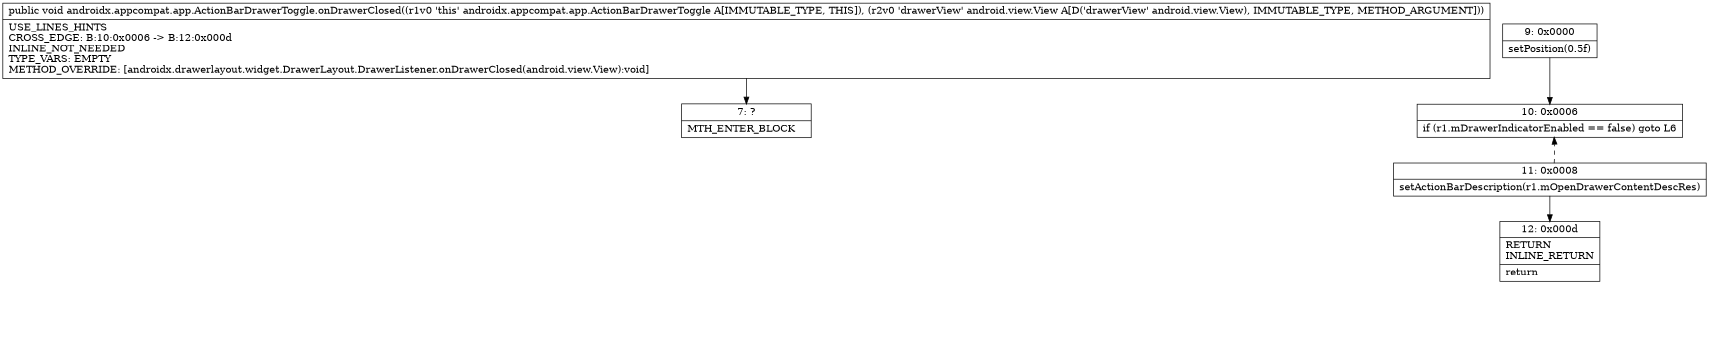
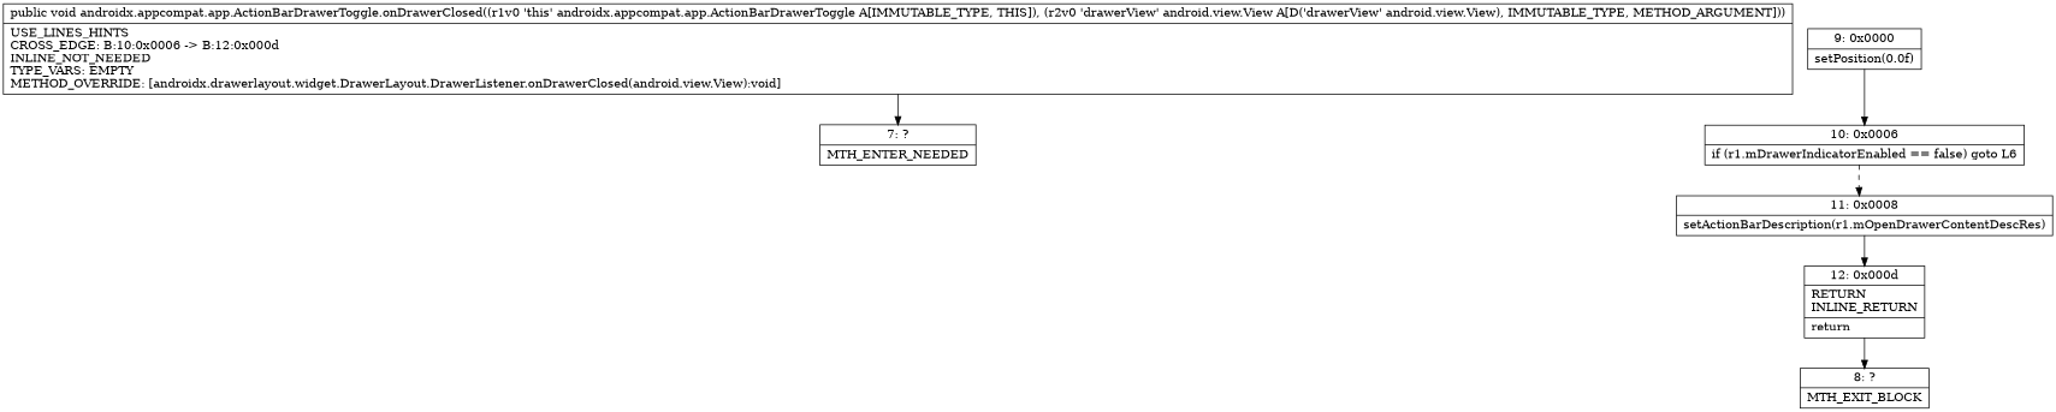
  digraph {
    node [shape=record]
-   n1 [label="{7\:\ ?|MTH_ENTER_BLOCK\l}"]
-   n2 [label="{9\:\ 0x0000|setPosition(0.5f)\l}"]
+   n1 [label="{7\:\ ?|MTH_ENTER_NEEDED\l}"]
+   n2 [label="{9\:\ 0x0000|setPosition(0.0f)\l}"]
    n3 [label="{10\:\ 0x0006|if (r1.mDrawerIndicatorEnabled == false) goto L6\l}"]
    n4 [label="{11\:\ 0x0008|setActionBarDescription(r1.mOpenDrawerContentDescRes)\l}"]
    n5 [label="{12\:\ 0x000d|RETURN\lINLINE_RETURN\l|return\l}"]
+   n6 [label="{8\:\ ?|MTH_EXIT_BLOCK\l}"]
    n7 [label="{public void androidx.appcompat.app.ActionBarDrawerToggle.onDrawerClosed((r1v0 'this' androidx.appcompat.app.ActionBarDrawerToggle A[IMMUTABLE_TYPE, THIS]), (r2v0 'drawerView' android.view.View A[D('drawerView' android.view.View), IMMUTABLE_TYPE, METHOD_ARGUMENT]))  | USE_LINES_HINTS\lCROSS_EDGE: B:10:0x0006 \-\> B:12:0x000d\lINLINE_NOT_NEEDED\lTYPE_VARS: EMPTY\lMETHOD_OVERRIDE: [androidx.drawerlayout.widget.DrawerLayout.DrawerListener.onDrawerClosed(android.view.View):void]\l}"]
    n2 -> n3
-   n4 -> n3 [style=dashed]
+   n3 -> n4 [style=dashed]
    n4 -> n5
+   n5 -> n6
    n7 -> n1
  }
